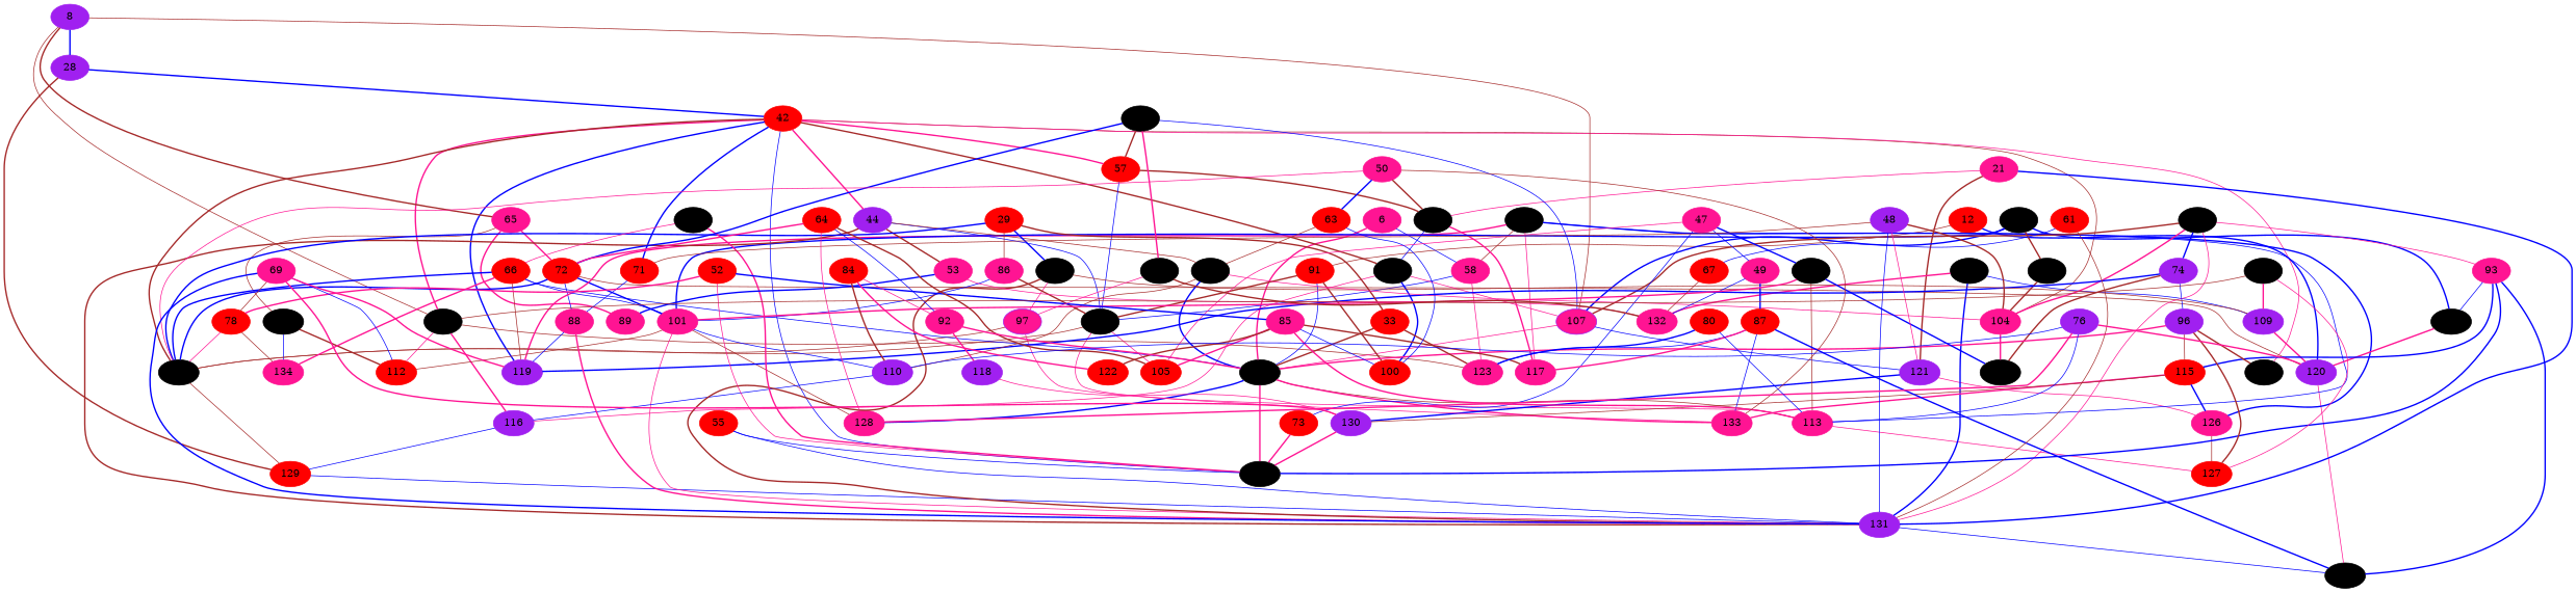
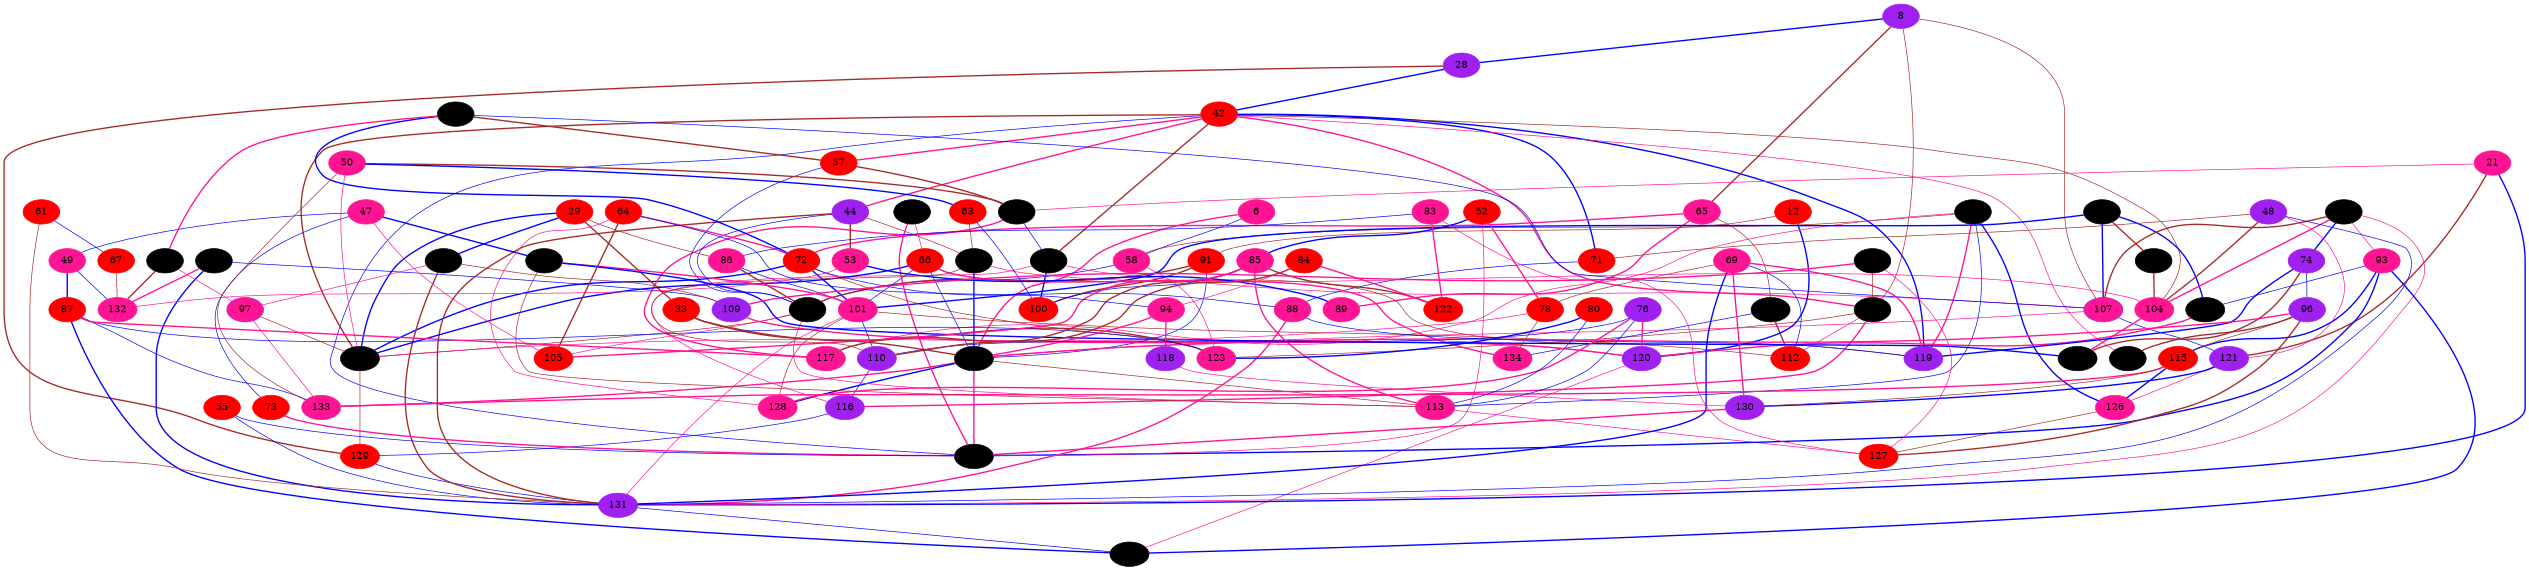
  graph {
    node [color=red style=filled]
    edge [color=blue style=solid]
    6 [color=deeppink]
    58 [color=deeppink]
    111 [color=black super="+103+41"]
    123 [color=deeppink]
    95 [color=black super="+35"]
    113 [color=deeppink super="+1+7"]
    135 [color=black super="+31+102"]
    133 [color=deeppink]
    128 [color=deeppink]
    28 [color=purple super="+17"]
    42 [super="+4+34"]
    129
    8 [color=purple]
    65 [color=deeppink]
    81 [color=black super="+39+2"]
    107 [color=purple fillcolor=deeppink super="+5"]
    89 [color=deeppink]
    72 [super="+36"]
    108 [color=black]
    112
    116 [color=purple]
    121 [color=purple super="+22+37"]
    12
    91
    120 [color=purple]
    100
    136 [color=black]
    16 [color=black]
    117 [color=deeppink]
    119 [color=purple super="+32"]
    126 [color=deeppink]
    127 [super="+59"]
    21 [color=deeppink super="+20"]
    68 [color=black super="+45"]
    131 [color=purple super="+50"]
    98 [color=black]
    130 [color=purple]
    109 [color=purple super="+90"]
    23 [color=black]
    132 [color=deeppink]
    24 [color=black]
    43 [color=black]
    101 [color=deeppink super="+18+25+70"]
    106 [color=black]
    104 [color=deeppink]
    110 [color=purple]
    26 [color=black]
    74 [color=purple]
    93 [color=deeppink]
    96 [color=purple]
    114 [color=black]
    115
    125 [color=black super="+14+124"]
    44 [color=purple]
    57
    71 [super="+40"]
    99 [color=black]
    29
    33
    38 [color=black]
    86 [color=deeppink super="+60"]
    97 [color=purple fillcolor=deeppink]
    66 [super="+27"]
    134 [color=deeppink]
    30 [color=black]
    53 [color=deeppink]
    77 [color=black super="+62"]
    88 [color=deeppink]
    105
    47 [color=deeppink]
    49 [color=deeppink]
    73
    75 [color=black]
    87 [super="+46"]
    48 [color=purple]
    52
    78
    85 [color=deeppink]
    122
    54 [color=black]
    82 [color=black]
    55
    n83 [color=deeppink label=50]
    63
    61
    67
    64
-   94 [color=deeppink label=92]
+   94 [color=deeppink]
    118 [color=purple]
    69 [color=deeppink super="+10+51"]
    76 [color=purple]
    79 [color=black]
    80
+   83 [color=deeppink]
    84
    6 -- 58
    6 -- 111 [color=deeppink style=bold]
    58 -- 123 [color=deeppink]
    58 -- 95
    111 -- 113 [color=brown]
    111 -- 135 [color=deeppink style=bold weight=3]
    111 -- 133 [color=deeppink style=bold]
    111 -- 128 [style=bold]
    95 -- 113 [color=deeppink]
    95 -- 125 [color=brown]
    95 -- 105 [color=deeppink]
    113 -- 127 [color=deeppink weight=2]
    28 -- 42 [style=bold]
    28 -- 129 [color=brown style=bold]
    42 -- 135
    42 -- 81 [color=deeppink style=bold]
    42 -- 119 [style=bold]
    42 -- 98 [color=brown style=bold]
    42 -- 104 [color=brown]
    42 -- 125 [color=brown style=bold weight=2]
    42 -- 44 [color=deeppink style=bold weight=2]
    42 -- 57 [color=deeppink style=bold]
    42 -- 71 [style=bold]
    42 -- 99 [color=deeppink]
    129 -- 131
    8 -- 28 [style=bold weight=2]
    8 -- 65 [color=brown style=bold]
    8 -- 81 [color=brown]
    8 -- 107 [color=brown]
    65 -- 89 [color=deeppink style=bold]
    65 -- 72 [color=deeppink style=bold]
    65 -- 108 [color=brown]
    81 -- 123 [color=brown]
    81 -- 112 [color=deeppink]
    81 -- 116 [color=deeppink style=bold]
    107 -- 111 [color=deeppink]
    107 -- 121
    72 -- 120 [color=brown weight=2]
    72 -- 101 [style=bold]
    72 -- 125 [style=bold]
    72 -- 88
    108 -- 112 [color=brown style=bold]
    108 -- 134
    116 -- 129
    121 -- 126 [color=deeppink]
    121 -- 130 [style=bold]
    12 -- 91 [color=brown]
    12 -- 120 [style=bold]
    91 -- 111
    91 -- 95 [color=brown style=bold]
    91 -- 100 [color=brown style=bold]
    120 -- 136 [color=deeppink]
    16 -- 58 [color=brown]
    16 -- 113
    16 -- 117 [color=deeppink]
    16 -- 119 [color=deeppink style=bold]
    16 -- 126 [style=bold]
    126 -- 127 [color=brown]
    21 -- 121 [color=brown style=bold]
    21 -- 68 [color=deeppink]
    21 -- 131 [style=bold weight=2]
    68 -- 117 [color=deeppink style=bold]
    68 -- 98
    131 -- 136
    98 -- 107 [color=deeppink]
    98 -- 116 [color=deeppink]
    98 -- 100 [style=bold]
    130 -- 135 [color=deeppink style=bold]
    109 -- 120 [color=deeppink style=bold]
    23 -- 131 [style=bold]
    23 -- 109 [weight=2]
    23 -- 132 [color=deeppink style=bold]
    24 -- 107 [style=bold]
    24 -- 43 [color=brown style=bold]
    24 -- 101 [style=bold weight=2]
    24 -- 106 [style=bold]
    43 -- 104 [color=brown style=bold]
    101 -- 128 [color=brown]
    101 -- 112 [color=brown]
    101 -- 131 [color=deeppink]
    101 -- 110
    106 -- 120 [color=deeppink style=bold]
    104 -- 114 [color=deeppink style=bold]
    110 -- 116
    26 -- 107 [color=brown style=bold]
    26 -- 131 [color=deeppink weight=2]
    26 -- 104 [color=deeppink style=bold]
    26 -- 74 [style=bold]
    26 -- 93 [color=deeppink]
    74 -- 119 [style=bold]
    74 -- 96
    74 -- 114 [color=brown style=bold]
    93 -- 135 [style=bold]
    93 -- 136 [style=bold]
    93 -- 106
    93 -- 115 [style=bold]
    96 -- 111 [color=deeppink style=bold]
    96 -- 127 [color=brown style=bold]
    96 -- 115 [color=brown]
    96 -- 99 [color=brown style=bold]
    115 -- 133 [color=deeppink style=bold]
    115 -- 126 [style=bold]
    115 -- 130 [color=brown]
    125 -- 129 [color=brown]
    44 -- 95
    44 -- 131 [color=brown style=bold weight=2]
    44 -- 53 [color=brown style=bold]
    44 -- 77 [color=brown]
    57 -- 95
    57 -- 68 [color=brown style=bold]
    71 -- 88
    29 -- 125 [style=bold]
    29 -- 33 [color=brown style=bold]
    29 -- 38 [style=bold]
    29 -- 86 [color=brown weight=2]
    33 -- 111 [color=brown style=bold]
    33 -- 123 [color=brown style=bold]
    38 -- 131 [color=brown style=bold]
    38 -- 109 [color=brown]
    38 -- 97 [color=deeppink]
    86 -- 95 [color=brown style=bold]
    86 -- 101
    97 -- 133 [color=deeppink]
    97 -- 125 [color=brown]
    66 -- 111 [weight=2]
    66 -- 119 [color=brown]
    66 -- 101 [weight=2]
    66 -- 125 [style=bold weight=2]
    66 -- 134 [color=deeppink style=bold]
    30 -- 135 [color=deeppink style=bold]
    30 -- 66 [color=deeppink]
    53 -- 89 [style=bold]
    53 -- 132 [color=deeppink]
    77 -- 111 [style=bold]
    77 -- 104 [color=deeppink weight=2]
    77 -- 110 [color=brown]
    88 -- 119
    88 -- 131 [color=deeppink style=bold]
    47 -- 105 [color=deeppink]
    47 -- 49
    47 -- 73
    47 -- 75 [style=bold]
    49 -- 132
    49 -- 87 [style=bold]
    73 -- 135 [color=deeppink style=bold]
    75 -- 113 [color=brown]
    75 -- 101 [color=deeppink style=bold]
    75 -- 114 [style=bold]
    87 -- 123
    87 -- 133
    87 -- 136 [style=bold]
    87 -- 117 [color=deeppink style=bold]
    48 -- 121 [color=deeppink]
    48 -- 131
    48 -- 104 [color=brown style=bold]
    48 -- 71 [color=brown]
    52 -- 135 [color=deeppink]
    52 -- 78 [color=deeppink style=bold]
    52 -- 85 [style=bold]
    78 -- 125 [color=deeppink]
    78 -- 134 [color=brown]
    85 -- 113 [color=deeppink style=bold]
    85 -- 100
    85 -- 117 [color=brown style=bold]
    85 -- 105 [color=deeppink style=bold]
    85 -- 122 [color=brown style=bold]
    54 -- 107
    54 -- 72 [style=bold]
    54 -- 57 [color=brown style=bold]
    54 -- 82 [color=deeppink style=bold]
    82 -- 132 [color=brown style=bold]
    82 -- 97 [color=deeppink]
    55 -- 135
    55 -- 131
    n83 -- 133 [color=brown]
    n83 -- 68 [color=brown style=bold]
    n83 -- 125 [color=deeppink]
    n83 -- 63 [style=bold]
    63 -- 100
    63 -- 77 [color=brown]
    61 -- 131 [color=brown weight=2]
    61 -- 67
    67 -- 132 [color=brown]
    64 -- 128 [color=deeppink]
    64 -- 72 [color=deeppink style=bold]
    64 -- 105 [color=brown style=bold]
    64 -- 94
    94 -- 111 [color=deeppink style=bold]
    94 -- 118 [color=deeppink style=bold]
    118 -- 130 [color=deeppink]
    69 -- 112
    69 -- 119 [color=deeppink style=bold]
    69 -- 131 [style=bold]
    69 -- 130 [color=deeppink style=bold]
    69 -- 78 [color=brown]
    76 -- 113
    76 -- 128 [color=deeppink style=bold]
    76 -- 120 [color=deeppink style=bold]
    76 -- 110
    79 -- 81 [color=brown weight=2]
    79 -- 127 [color=deeppink]
    79 -- 109 [color=deeppink style=bold weight=2]
    80 -- 123 [style=bold]
    80 -- 113
+   83 -- 127 [color=deeppink]
+   83 -- 86
+   83 -- 122 [color=deeppink style=bold]
    84 -- 110 [color=brown style=bold]
    84 -- 122 [color=deeppink style=bold]
    84 -- 94 [color=deeppink]
  }
